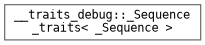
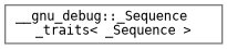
  digraph {
    rankdir=LR
    fontname="DejaVu Sans Mono"
-   n1 [color=grey40 fillcolor=white fontname="DejaVu Sans Mono" fontsize=10 height=0.2 label="__traits_debug::_Sequence\l_traits\< _Sequence \>" shape=box style=filled width=0.4]
+   n1 [color=grey40 fillcolor=white fontname="DejaVu Sans Mono" fontsize=10 height=0.2 label="__gnu_debug::_Sequence\l_traits\< _Sequence \>" shape=box style=filled width=0.4]
  }
